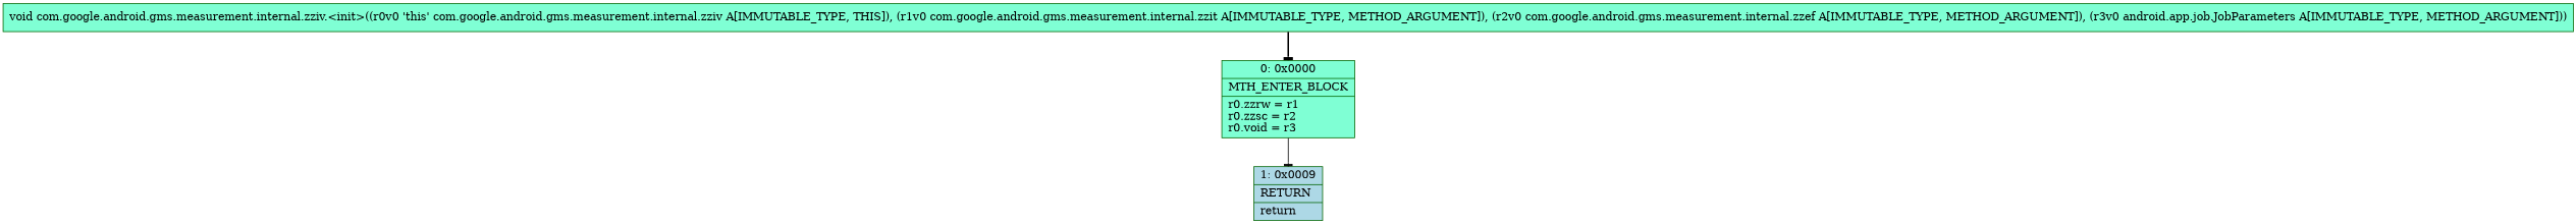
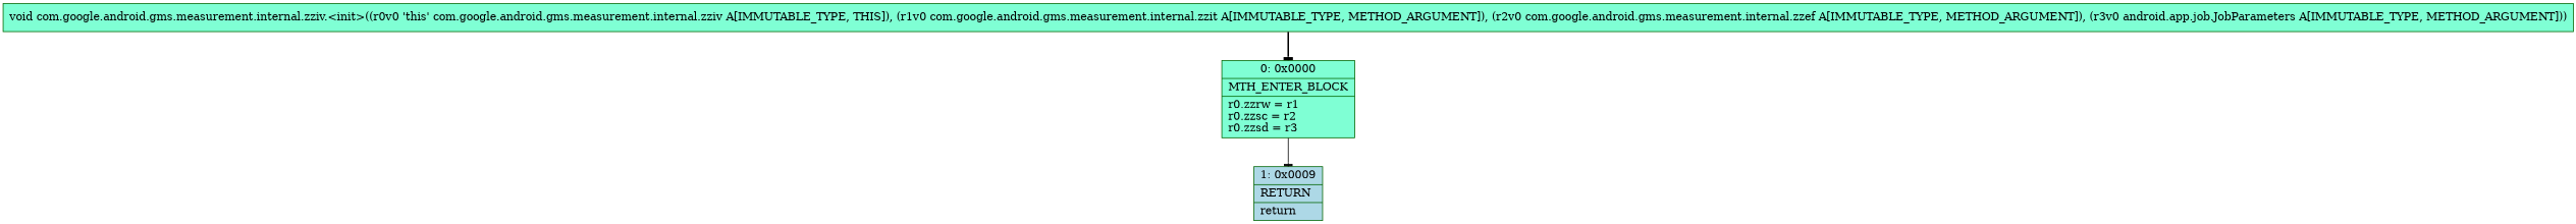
  digraph {
    node [shape=record style=filled fillcolor=aquamarine color=darkgreen]
    edge [arrowhead=tee]
-   n1 [label="{0\:\ 0x0000|MTH_ENTER_BLOCK\l|r0.zzrw = r1\lr0.zzsc = r2\lr0.void = r3\l}"]
+   n1 [label="{0\:\ 0x0000|MTH_ENTER_BLOCK\l|r0.zzrw = r1\lr0.zzsc = r2\lr0.zzsd = r3\l}"]
    n2 [label="{1\:\ 0x0009|RETURN\l|return\l}" fillcolor=lightblue]
    n3 [label="{void com.google.android.gms.measurement.internal.zziv.\<init\>((r0v0 'this' com.google.android.gms.measurement.internal.zziv A[IMMUTABLE_TYPE, THIS]), (r1v0 com.google.android.gms.measurement.internal.zzit A[IMMUTABLE_TYPE, METHOD_ARGUMENT]), (r2v0 com.google.android.gms.measurement.internal.zzef A[IMMUTABLE_TYPE, METHOD_ARGUMENT]), (r3v0 android.app.job.JobParameters A[IMMUTABLE_TYPE, METHOD_ARGUMENT])) }"]
    n1 -> n2 [style=solid]
    n3 -> n1 [style=bold]
  }
